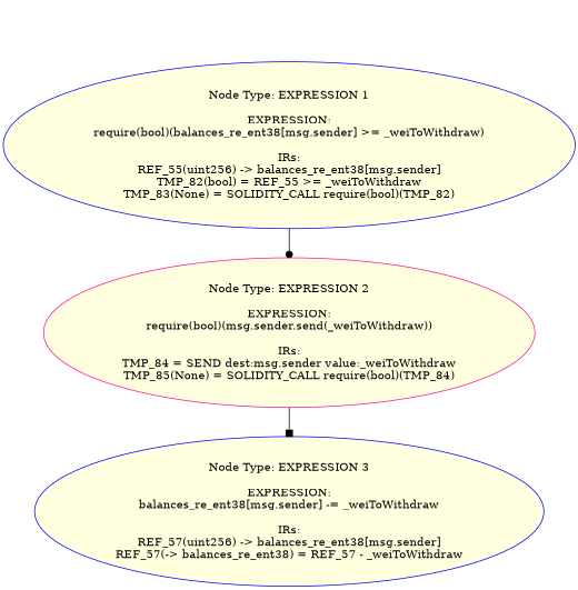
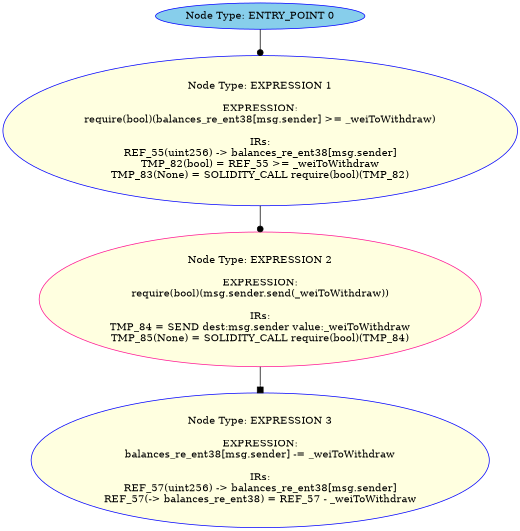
  digraph {
    node [style=filled fillcolor=lightyellow color=blue]
    edge [arrowhead=dot]
+   n1 [label="Node Type: ENTRY_POINT 0\n" fillcolor=skyblue]
    n2 [label="Node Type: EXPRESSION 1\n\nEXPRESSION:\nrequire(bool)(balances_re_ent38[msg.sender] >= _weiToWithdraw)\n\nIRs:\nREF_55(uint256) -> balances_re_ent38[msg.sender]\nTMP_82(bool) = REF_55 >= _weiToWithdraw\nTMP_83(None) = SOLIDITY_CALL require(bool)(TMP_82)"]
    n3 [label="Node Type: EXPRESSION 2\n\nEXPRESSION:\nrequire(bool)(msg.sender.send(_weiToWithdraw))\n\nIRs:\nTMP_84 = SEND dest:msg.sender value:_weiToWithdraw\nTMP_85(None) = SOLIDITY_CALL require(bool)(TMP_84)" color=deeppink]
    n4 [label="Node Type: EXPRESSION 3\n\nEXPRESSION:\nbalances_re_ent38[msg.sender] -= _weiToWithdraw\n\nIRs:\nREF_57(uint256) -> balances_re_ent38[msg.sender]\nREF_57(-> balances_re_ent38) = REF_57 - _weiToWithdraw"]
+   n1 -> n2
    n2 -> n3
    n3 -> n4 [arrowhead=box]
  }
